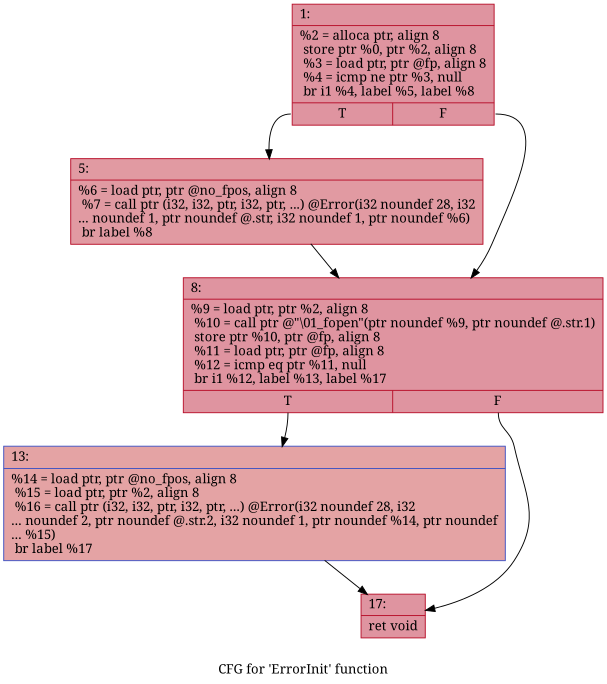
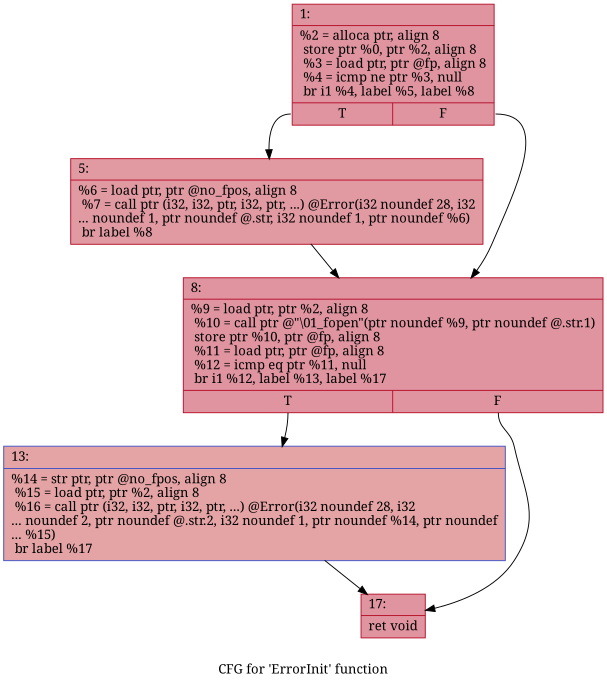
  digraph {
    label="CFG for 'ErrorInit' function"
    fontname="Noto Serif"
    node [color="#b70d28ff" fillcolor="#b70d2870" fontname="Noto Serif" shape=record style=filled]
    edge [fontname="Noto Serif"]
    n1 [label="{1:\l|  %2 = alloca ptr, align 8\l  store ptr %0, ptr %2, align 8\l  %3 = load ptr, ptr @fp, align 8\l  %4 = icmp ne ptr %3, null\l  br i1 %4, label %5, label %8\l|{<s0>T|<s1>F}}"]
    n2 [fillcolor="#bb1b2c70" label="{5:\l|  %6 = load ptr, ptr @no_fpos, align 8\l  %7 = call ptr (i32, i32, ptr, i32, ptr, ...) @Error(i32 noundef 28, i32\l... noundef 1, ptr noundef @.str, i32 noundef 1, ptr noundef %6)\l  br label %8\l}"]
    n3 [label="{8:\l|  %9 = load ptr, ptr %2, align 8\l  %10 = call ptr @\"\\01_fopen\"(ptr noundef %9, ptr noundef @.str.1)\l  store ptr %10, ptr @fp, align 8\l  %11 = load ptr, ptr @fp, align 8\l  %12 = icmp eq ptr %11, null\l  br i1 %12, label %13, label %17\l|{<s0>T|<s1>F}}"]
-   n4 [color="#3d50c3ff" fillcolor="#c32e3170" label="{13:\l|  %14 = load ptr, ptr @no_fpos, align 8\l  %15 = load ptr, ptr %2, align 8\l  %16 = call ptr (i32, i32, ptr, i32, ptr, ...) @Error(i32 noundef 28, i32\l... noundef 2, ptr noundef @.str.2, i32 noundef 1, ptr noundef %14, ptr noundef\l... %15)\l  br label %17\l}"]
+   n4 [color="#3d50c3ff" fillcolor="#c32e3170" label="{13:\l|  %14 = str ptr, ptr @no_fpos, align 8\l  %15 = load ptr, ptr %2, align 8\l  %16 = call ptr (i32, i32, ptr, i32, ptr, ...) @Error(i32 noundef 28, i32\l... noundef 2, ptr noundef @.str.2, i32 noundef 1, ptr noundef %14, ptr noundef\l... %15)\l  br label %17\l}"]
    n5 [label="{17:\l|  ret void\l}"]
    n1 -> n2 [tailport=s0]
    n1 -> n3 [tailport=s1]
    n2 -> n3
    n3 -> n4 [tailport=s0]
    n3 -> n5 [tailport=s1]
    n4 -> n5
  }
